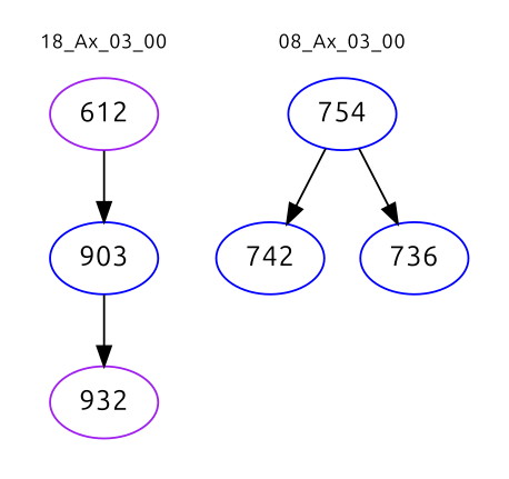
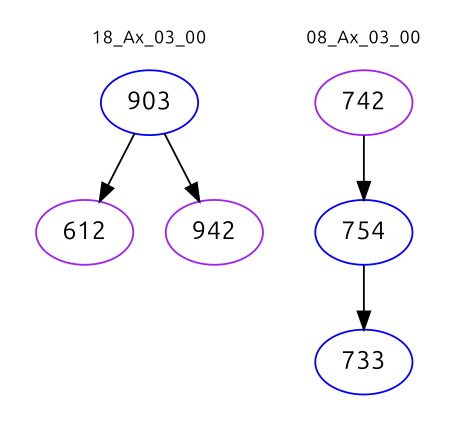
  digraph {
    fontname=Ubuntu
    node [color=blue fontname=Ubuntu]
    edge [color=black fontname=Ubuntu]
    n1 [color=purple label=612]
    n2 [label=903]
-   n3 [color=purple label=932]
-   n4 [label=742]
+   n3 [color=purple label=942]
+   n4 [color=purple label=742]
    n5 [label=754]
-   n6 [label=736]
+   n6 [label=733]
    subgraph cluster_1 {
      color=white
      fontsize=10
      label="18_Ax_03_00"
      n1
      n2
      n3
    }
    subgraph cluster_2 {
      color=white
      fontsize=10
      label="08_Ax_03_00"
      n4
      n5
      n6
    }
-   n1 -> n2
+   n2 -> n1
    n2 -> n3
-   n5 -> n4
+   n4 -> n5
    n5 -> n6
  }
